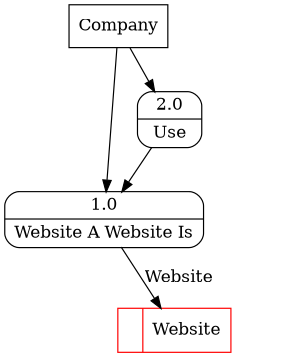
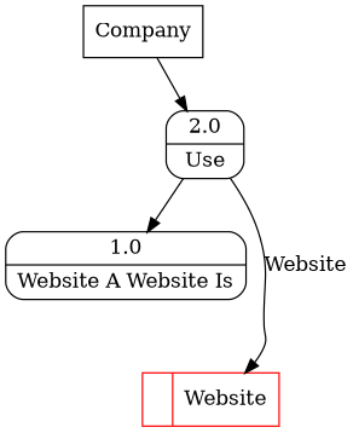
  digraph {
    node [shape=Mrecord]
    n1 [color=red label="<f0>  |<f1> Website " shape=record]
    n2 [label=Company shape=box]
    n3 [label="{<f0> 1.0|<f1> Website A Website Is }"]
    n4 [label="{<f0> 2.0|<f1> Use }"]
-   n2 -> n3
    n2 -> n4
-   n3 -> n1 [label=Website]
+   n4 -> n1 [label=Website]
    n4 -> n3
  }
